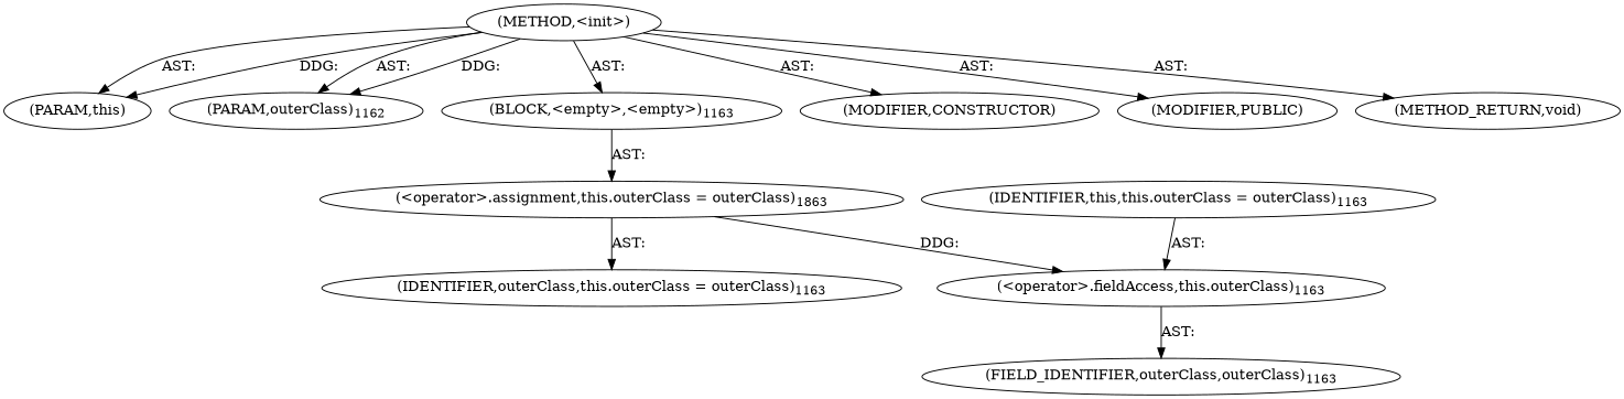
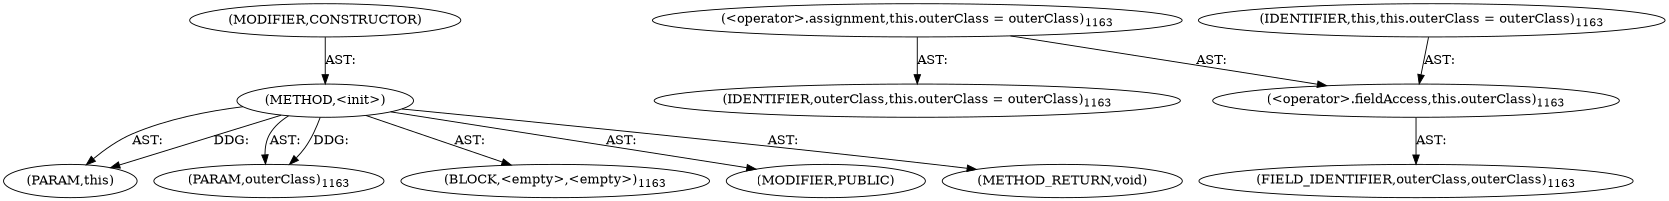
  digraph {
    n1 [label=<(METHOD,&lt;init&gt;)>]
    n2 [label=<(PARAM,this)>]
-   n3 [label=<(PARAM,outerClass)<SUB>1162</SUB>>]
+   n3 [label=<(PARAM,outerClass)<SUB>1163</SUB>>]
    n4 [label=<(BLOCK,&lt;empty&gt;,&lt;empty&gt;)<SUB>1163</SUB>>]
    n5 [label=<(MODIFIER,CONSTRUCTOR)>]
    n6 [label=<(MODIFIER,PUBLIC)>]
    n7 [label=<(METHOD_RETURN,void)>]
-   n8 [label=<(&lt;operator&gt;.assignment,this.outerClass = outerClass)<SUB>1863</SUB>>]
+   n8 [label=<(&lt;operator&gt;.assignment,this.outerClass = outerClass)<SUB>1163</SUB>>]
    n9 [label=<(&lt;operator&gt;.fieldAccess,this.outerClass)<SUB>1163</SUB>>]
    n10 [label=<(IDENTIFIER,outerClass,this.outerClass = outerClass)<SUB>1163</SUB>>]
    n11 [label=<(FIELD_IDENTIFIER,outerClass,outerClass)<SUB>1163</SUB>>]
    n12 [label=<(IDENTIFIER,this,this.outerClass = outerClass)<SUB>1163</SUB>>]
    n1 -> n2 [label="AST: "]
    n1 -> n2 [label="DDG: "]
    n1 -> n3 [label="AST: "]
    n1 -> n3 [label="DDG: "]
    n1 -> n4 [label="AST: "]
-   n1 -> n5 [label="AST: "]
+   n5 -> n1 [label="AST: "]
    n1 -> n6 [label="AST: "]
    n1 -> n7 [label="AST: "]
-   n4 -> n8 [label="AST: "]
-   n8 -> n9 [label="DDG: "]
+   n8 -> n9 [label="AST: "]
    n8 -> n10 [label="AST: "]
    n9 -> n11 [label="AST: "]
    n12 -> n9 [label="AST: "]
  }
